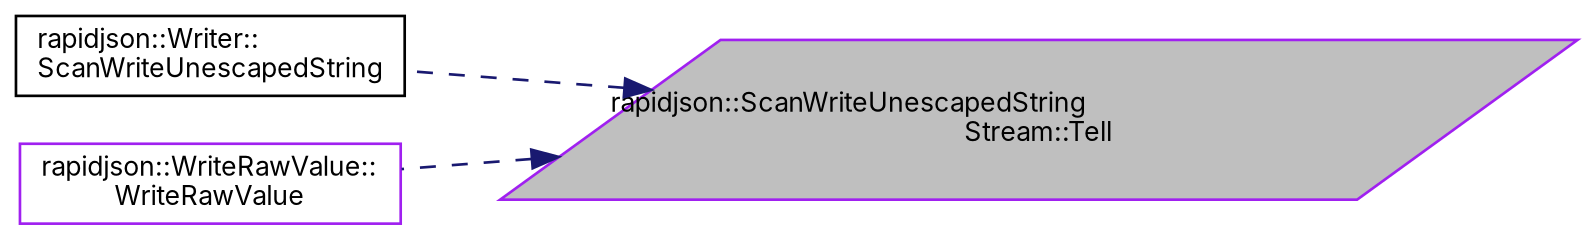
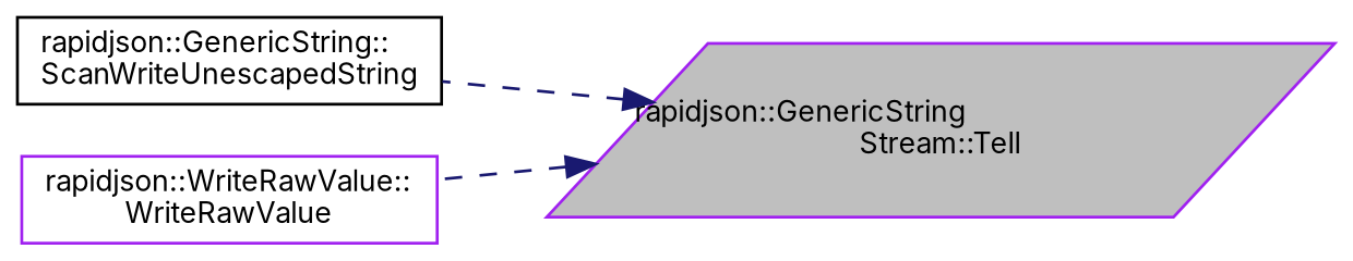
  digraph {
    fontname=Inter
    rankdir=RL
    node [color=purple fillcolor=white fontname=Inter fontsize=10 shape=box style=filled]
    edge [color=midnightblue dir=back fontname=Inter fontsize=10 labelfontname=Helvetica labelfontsize=10 style=dashed]
-   n1 [fillcolor=grey75 fontcolor=black height=0.2 label="rapidjson::ScanWriteUnescapedString\lStream::Tell" shape=parallelogram width=0.4]
-   n2 [color=black height=0.2 label="rapidjson::Writer::\lScanWriteUnescapedString" width=0.4]
+   n1 [fillcolor=grey75 fontcolor=black height=0.2 label="rapidjson::GenericString\lStream::Tell" shape=parallelogram width=0.4]
+   n2 [color=black height=0.2 label="rapidjson::GenericString::\lScanWriteUnescapedString" width=0.4]
    n3 [height=0.2 label="rapidjson::WriteRawValue::\lWriteRawValue" width=0.4]
    n1 -> n2
    n1 -> n3
  }
